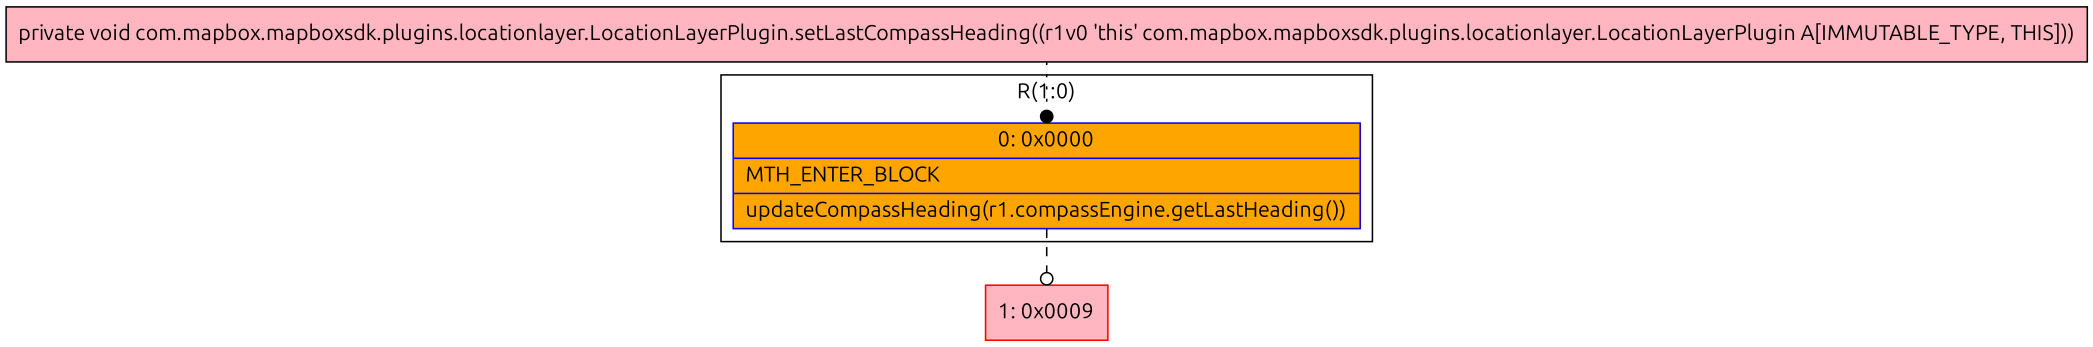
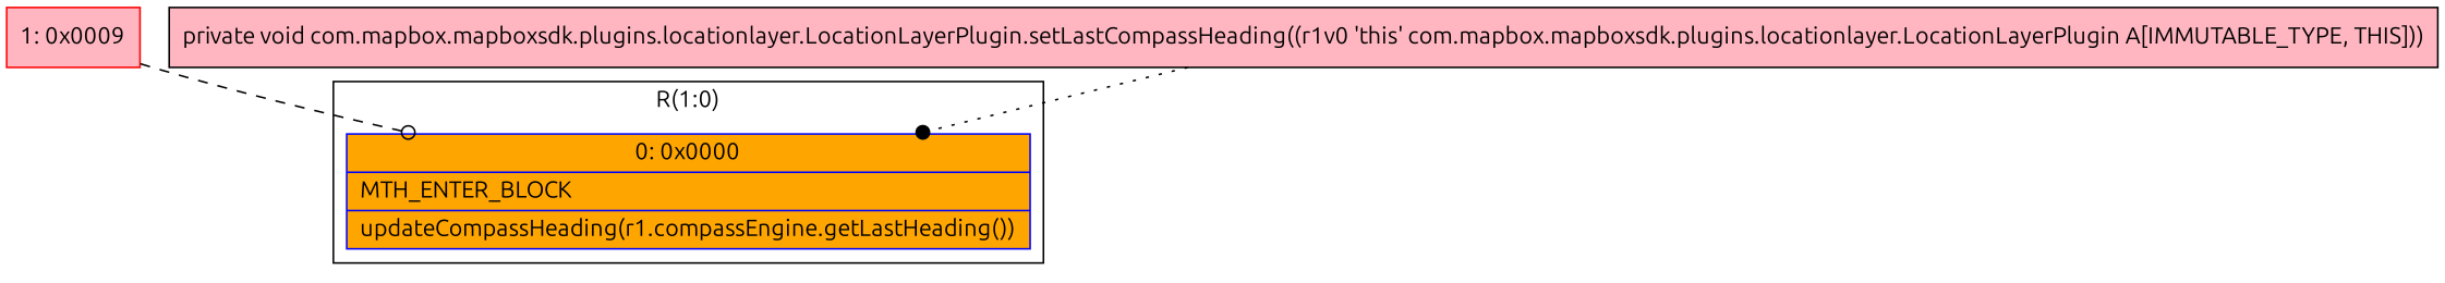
  digraph {
    fontname=Ubuntu
    node [shape=record style=filled fillcolor=lightpink fontname=Ubuntu]
    edge [fontname=Ubuntu]
    n1 [color=blue label="{0\:\ 0x0000|MTH_ENTER_BLOCK\l|updateCompassHeading(r1.compassEngine.getLastHeading())\l}" fillcolor=orange]
    n2 [color=red label="{1\:\ 0x0009}"]
    n3 [label="{private void com.mapbox.mapboxsdk.plugins.locationlayer.LocationLayerPlugin.setLastCompassHeading((r1v0 'this' com.mapbox.mapboxsdk.plugins.locationlayer.LocationLayerPlugin A[IMMUTABLE_TYPE, THIS])) }"]
    subgraph cluster_1 {
      label="R(1:0)"
      n1
    }
-   n1 -> n2 [style=dashed arrowhead=odot]
+   n2 -> n1 [style=dashed arrowhead=odot]
    n3 -> n1 [style=dotted arrowhead=dot]
  }
